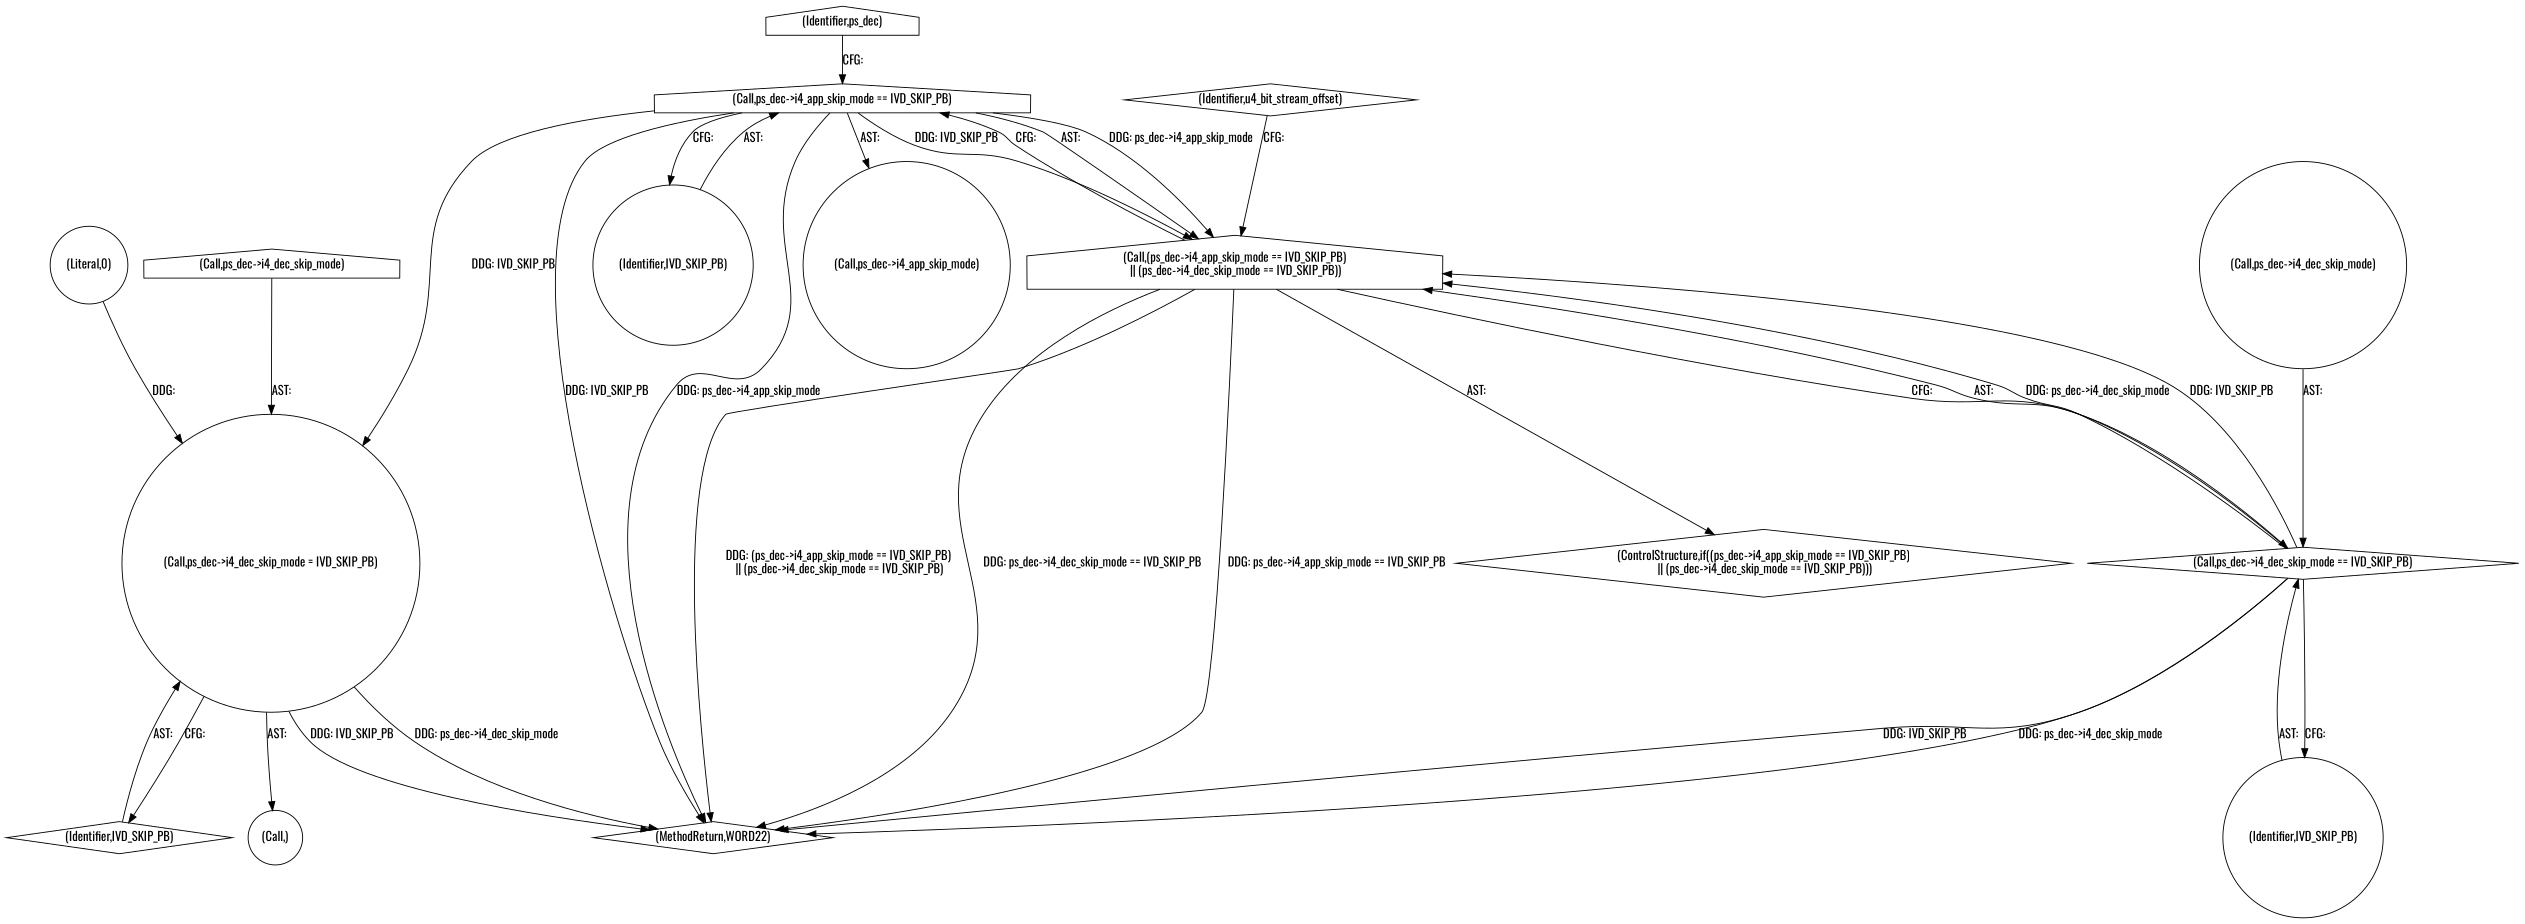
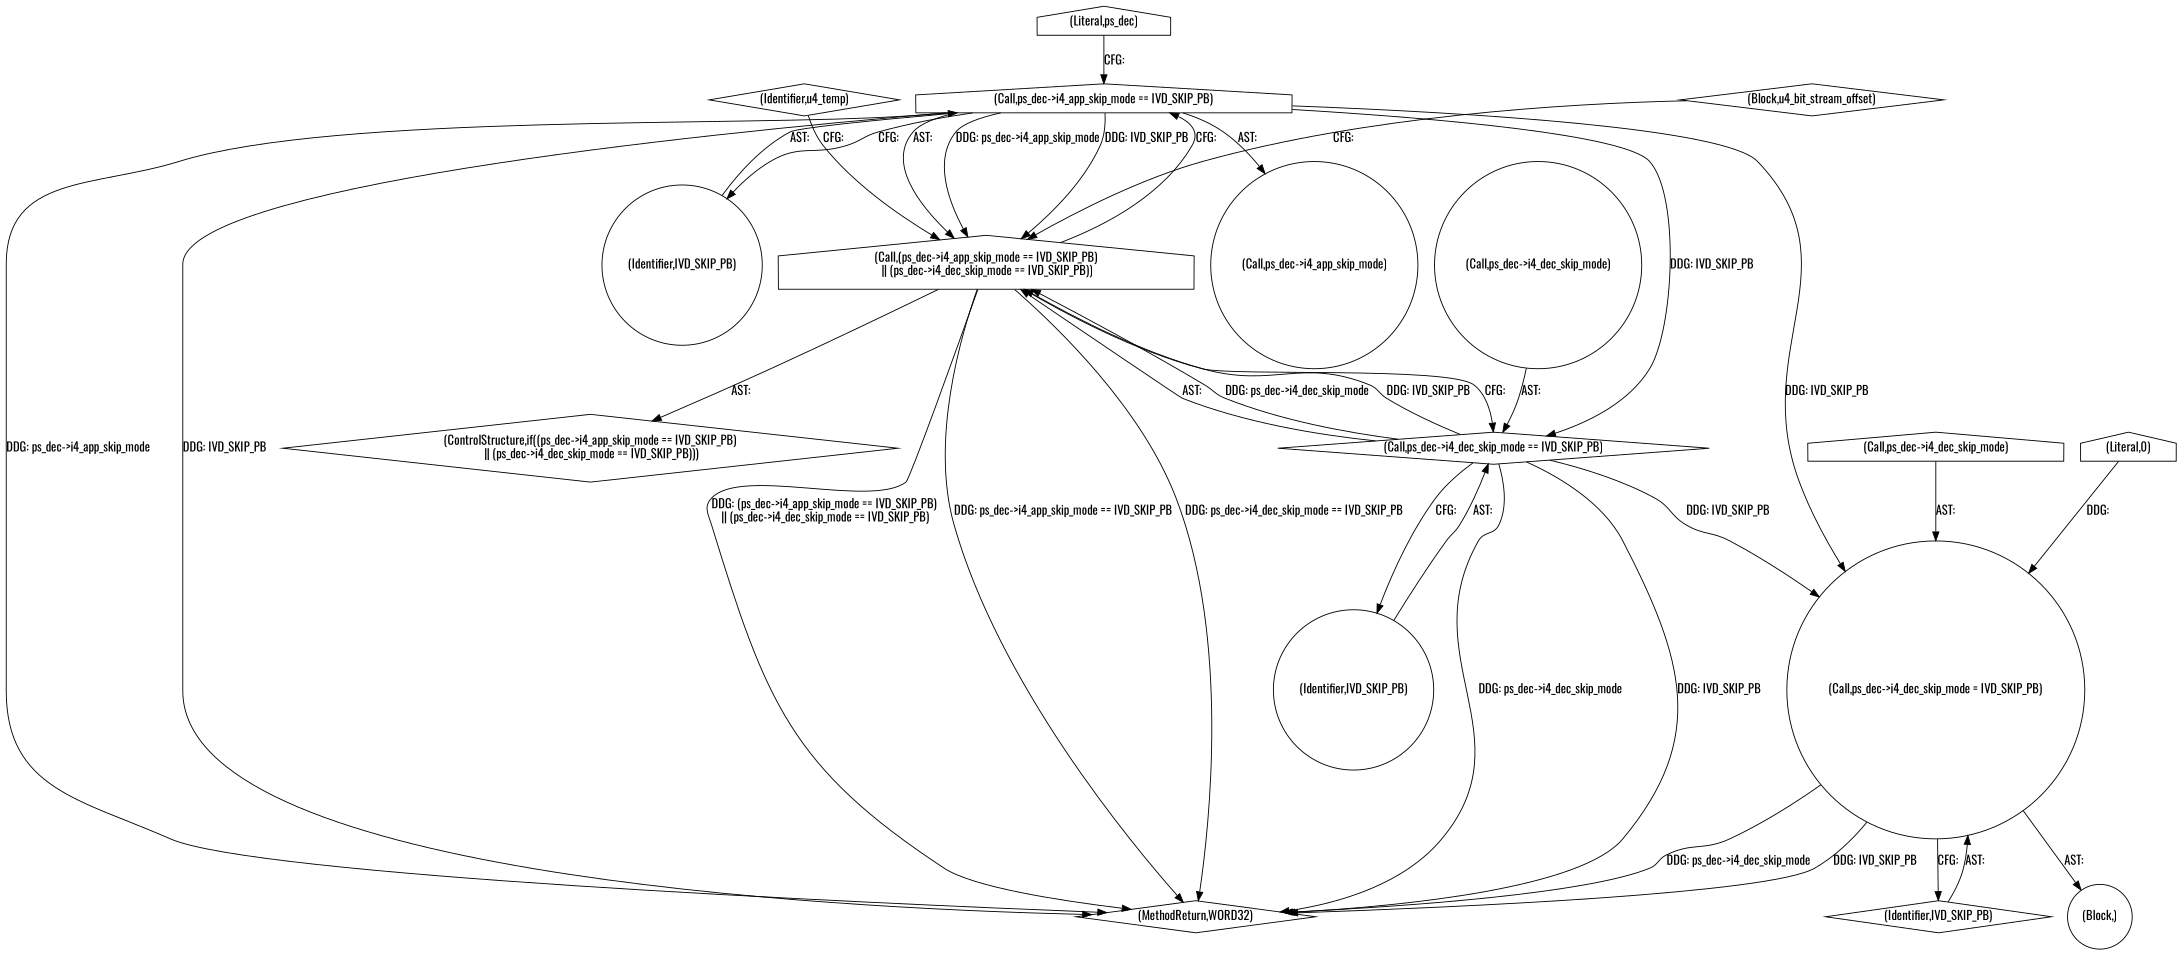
  digraph {
    fontname=Oswald
    node [fontname=Oswald shape=circle]
    edge [fontname=Oswald]
    n1 [label="(Call,ps_dec->i4_app_skip_mode == IVD_SKIP_PB)" shape=house]
    n2 [label="(Call,(ps_dec->i4_app_skip_mode == IVD_SKIP_PB)\n || (ps_dec->i4_dec_skip_mode == IVD_SKIP_PB))" shape=house]
    n3 [label="(Call,ps_dec->i4_dec_skip_mode == IVD_SKIP_PB)" shape=diamond]
    n4 [label="(Call,ps_dec->i4_dec_skip_mode = IVD_SKIP_PB)"]
    n5 [label="(Identifier,IVD_SKIP_PB)"]
-   n6 [label="(MethodReturn,WORD22)" shape=diamond]
+   n6 [label="(MethodReturn,WORD32)" shape=diamond]
    n7 [label="(Call,ps_dec->i4_app_skip_mode)"]
    n8 [label="(ControlStructure,if((ps_dec->i4_app_skip_mode == IVD_SKIP_PB)\n || (ps_dec->i4_dec_skip_mode == IVD_SKIP_PB)))" shape=diamond]
    n9 [label="(Identifier,IVD_SKIP_PB)"]
    n10 [label="(Identifier,IVD_SKIP_PB)" shape=diamond]
-   n11 [label="(Call,)"]
-   n12 [label="(Identifier,ps_dec)" shape=house]
+   n11 [label="(Block,)"]
+   n12 [label="(Literal,ps_dec)" shape=house]
+   n13 [label="(Identifier,u4_temp)" shape=diamond]
    n14 [label="(Call,ps_dec->i4_dec_skip_mode)" shape=house]
-   n15 [label="(Literal,0)"]
-   n16 [label="(Identifier,u4_bit_stream_offset)" shape=diamond]
+   n15 [label="(Literal,0)" shape=house]
+   n16 [label="(Block,u4_bit_stream_offset)" shape=diamond]
    n17 [label="(Call,ps_dec->i4_dec_skip_mode)"]
    n1 -> n2 [label="AST: "]
    n1 -> n2 [label="DDG: ps_dec->i4_app_skip_mode"]
    n1 -> n2 [label="DDG: IVD_SKIP_PB"]
+   n1 -> n3 [label="DDG: IVD_SKIP_PB"]
    n1 -> n4 [label="DDG: IVD_SKIP_PB"]
    n1 -> n5 [label="CFG: "]
    n1 -> n6 [label="DDG: IVD_SKIP_PB"]
    n1 -> n6 [label="DDG: ps_dec->i4_app_skip_mode"]
    n1 -> n7 [label="AST: "]
    n2 -> n1 [label="CFG: "]
    n2 -> n3 [label="CFG: "]
    n2 -> n6 [label="DDG: (ps_dec->i4_app_skip_mode == IVD_SKIP_PB)\n || (ps_dec->i4_dec_skip_mode == IVD_SKIP_PB)"]
    n2 -> n6 [label="DDG: ps_dec->i4_dec_skip_mode == IVD_SKIP_PB"]
    n2 -> n6 [label="DDG: ps_dec->i4_app_skip_mode == IVD_SKIP_PB"]
    n2 -> n8 [label="AST: "]
    n3 -> n2 [label="AST: "]
    n3 -> n2 [label="DDG: ps_dec->i4_dec_skip_mode"]
    n3 -> n2 [label="DDG: IVD_SKIP_PB"]
+   n3 -> n4 [label="DDG: IVD_SKIP_PB"]
    n3 -> n6 [label="DDG: ps_dec->i4_dec_skip_mode"]
    n3 -> n6 [label="DDG: IVD_SKIP_PB"]
    n3 -> n9 [label="CFG: "]
    n4 -> n6 [label="DDG: IVD_SKIP_PB"]
    n4 -> n6 [label="DDG: ps_dec->i4_dec_skip_mode"]
    n4 -> n10 [label="CFG: "]
    n4 -> n11 [label="AST: "]
    n5 -> n1 [label="AST: "]
    n9 -> n3 [label="AST: "]
    n10 -> n4 [label="AST: "]
    n12 -> n1 [label="CFG: "]
+   n13 -> n2 [label="CFG: "]
    n14 -> n4 [label="AST: "]
    n15 -> n4 [label="DDG: "]
    n16 -> n2 [label="CFG: "]
    n17 -> n3 [label="AST: "]
  }
